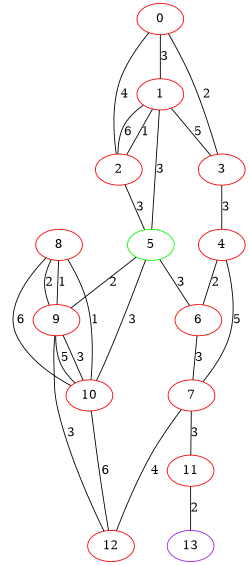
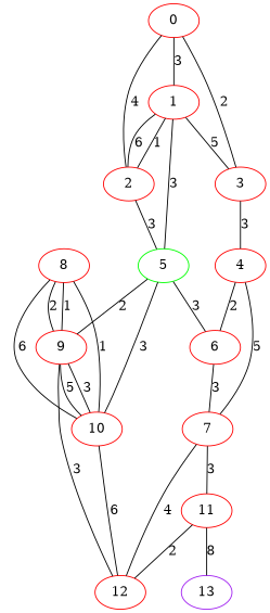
  graph {
    node [color=red weight=1]
    0
    1
    2
    3
    5 [color=green weight=2]
    4
    6
    9
    10
    7
    11
    12
    8
    13 [color=purple weight=4]
    0 -- 1 [label=3]
    0 -- 2 [label=4]
    0 -- 3 [label=2]
    1 -- 2 [label=6]
    1 -- 2 [label=1]
    1 -- 3 [label=5]
    1 -- 5 [label=3]
    2 -- 5 [label=3]
    3 -- 4 [label=3]
    5 -- 6 [label=3]
    5 -- 9 [label=2]
    5 -- 10 [label=3]
    4 -- 6 [label=2]
    4 -- 7 [label=5]
    6 -- 7 [label=3]
    9 -- 10 [label=3]
    9 -- 10 [label=5]
    9 -- 12 [label=3]
    10 -- 12 [label=6]
    7 -- 11 [label=3]
    7 -- 12 [label=4]
-   11 -- 13 [label=2]
+   11 -- 12 [label=2]
+   11 -- 13 [label=8]
    8 -- 9 [label=2]
    8 -- 9 [label=1]
    8 -- 10 [label=1]
    8 -- 10 [label=6]
  }
